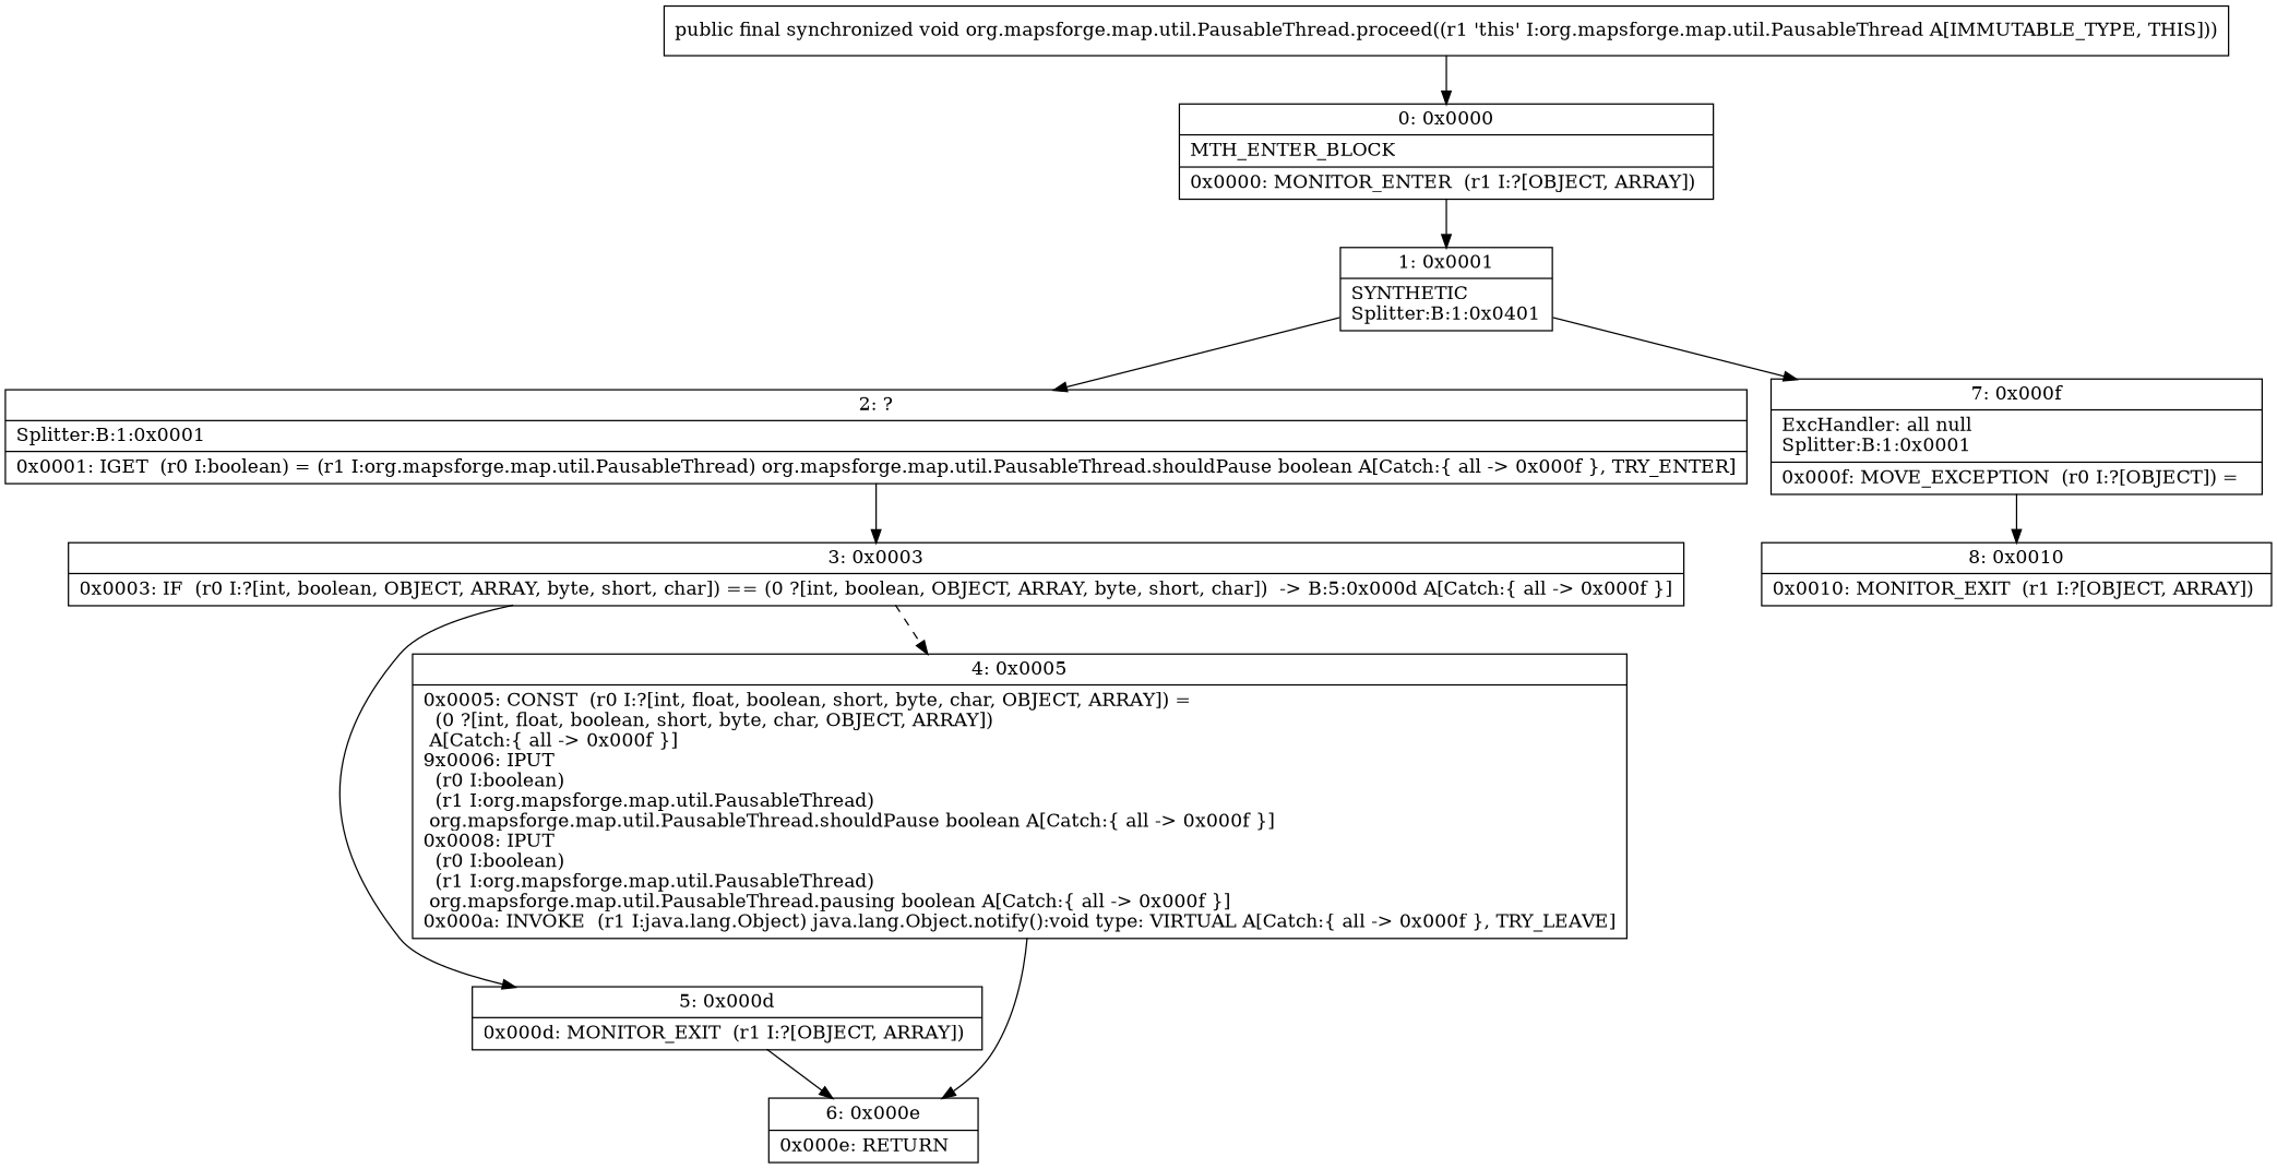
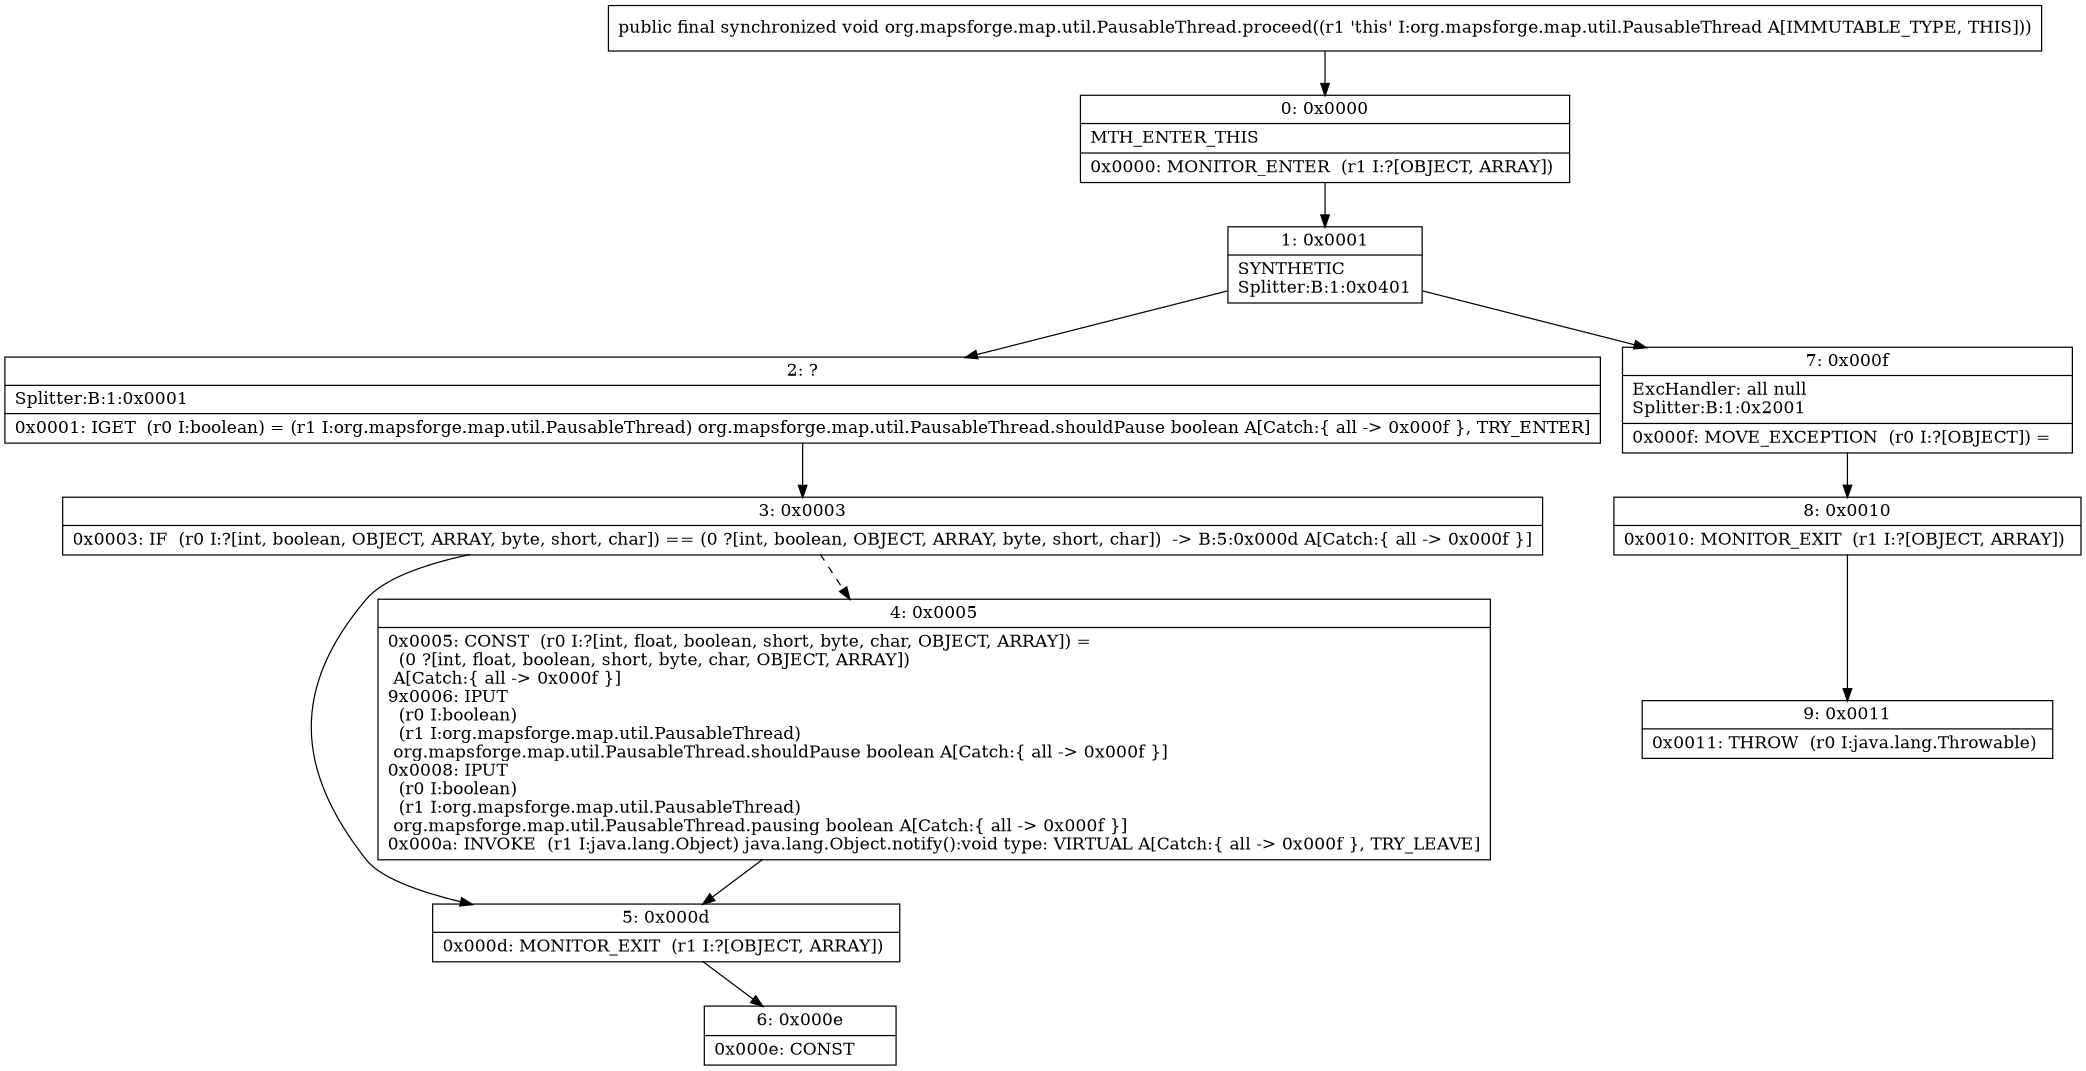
  digraph {
    node [shape=record]
-   n1 [label="{0\:\ 0x0000|MTH_ENTER_BLOCK\l|0x0000: MONITOR_ENTER  (r1 I:?[OBJECT, ARRAY]) \l}"]
+   n1 [label="{0\:\ 0x0000|MTH_ENTER_THIS\l|0x0000: MONITOR_ENTER  (r1 I:?[OBJECT, ARRAY]) \l}"]
    n2 [label="{1\:\ 0x0001|SYNTHETIC\lSplitter:B:1:0x0401\l}"]
    n3 [label="{2\:\ ?|Splitter:B:1:0x0001\l|0x0001: IGET  (r0 I:boolean) = (r1 I:org.mapsforge.map.util.PausableThread) org.mapsforge.map.util.PausableThread.shouldPause boolean A[Catch:\{ all \-\> 0x000f \}, TRY_ENTER]\l}"]
-   n4 [label="{7\:\ 0x000f|ExcHandler: all null\lSplitter:B:1:0x0001\l|0x000f: MOVE_EXCEPTION  (r0 I:?[OBJECT]) =  \l}"]
+   n4 [label="{7\:\ 0x000f|ExcHandler: all null\lSplitter:B:1:0x2001\l|0x000f: MOVE_EXCEPTION  (r0 I:?[OBJECT]) =  \l}"]
    n5 [label="{3\:\ 0x0003|0x0003: IF  (r0 I:?[int, boolean, OBJECT, ARRAY, byte, short, char]) == (0 ?[int, boolean, OBJECT, ARRAY, byte, short, char])  \-\> B:5:0x000d A[Catch:\{ all \-\> 0x000f \}]\l}"]
    n6 [label="{8\:\ 0x0010|0x0010: MONITOR_EXIT  (r1 I:?[OBJECT, ARRAY]) \l}"]
    n7 [label="{4\:\ 0x0005|0x0005: CONST  (r0 I:?[int, float, boolean, short, byte, char, OBJECT, ARRAY]) = \l  (0 ?[int, float, boolean, short, byte, char, OBJECT, ARRAY])\l A[Catch:\{ all \-\> 0x000f \}]\l9x0006: IPUT  \l  (r0 I:boolean)\l  (r1 I:org.mapsforge.map.util.PausableThread)\l org.mapsforge.map.util.PausableThread.shouldPause boolean A[Catch:\{ all \-\> 0x000f \}]\l0x0008: IPUT  \l  (r0 I:boolean)\l  (r1 I:org.mapsforge.map.util.PausableThread)\l org.mapsforge.map.util.PausableThread.pausing boolean A[Catch:\{ all \-\> 0x000f \}]\l0x000a: INVOKE  (r1 I:java.lang.Object) java.lang.Object.notify():void type: VIRTUAL A[Catch:\{ all \-\> 0x000f \}, TRY_LEAVE]\l}"]
    n8 [label="{5\:\ 0x000d|0x000d: MONITOR_EXIT  (r1 I:?[OBJECT, ARRAY]) \l}"]
-   n9 [label="{6\:\ 0x000e|0x000e: RETURN   \l}"]
+   n9 [label="{6\:\ 0x000e|0x000e: CONST   \l}"]
+   n10 [label="{9\:\ 0x0011|0x0011: THROW  (r0 I:java.lang.Throwable) \l}"]
    n11 [label="{public final synchronized void org.mapsforge.map.util.PausableThread.proceed((r1 'this' I:org.mapsforge.map.util.PausableThread A[IMMUTABLE_TYPE, THIS])) }"]
    n1 -> n2
    n2 -> n3
    n2 -> n4
    n3 -> n5
    n4 -> n6
    n5 -> n7 [style=dashed]
    n5 -> n8
-   n7 -> n9
+   n6 -> n10
+   n7 -> n8
    n8 -> n9
    n11 -> n1
  }
